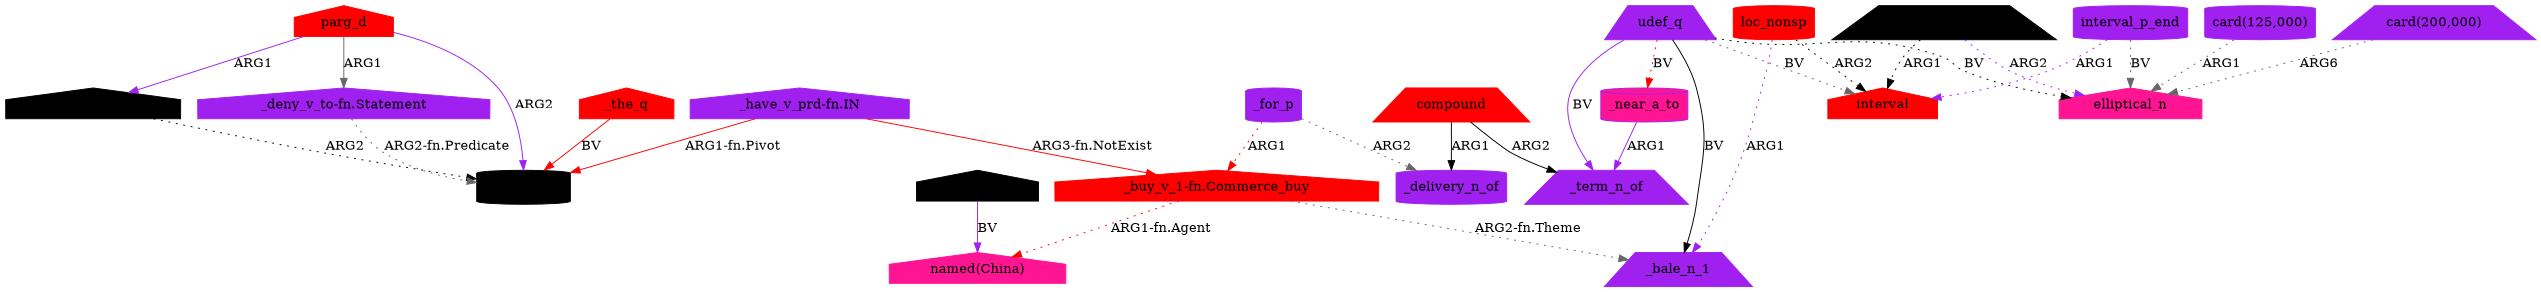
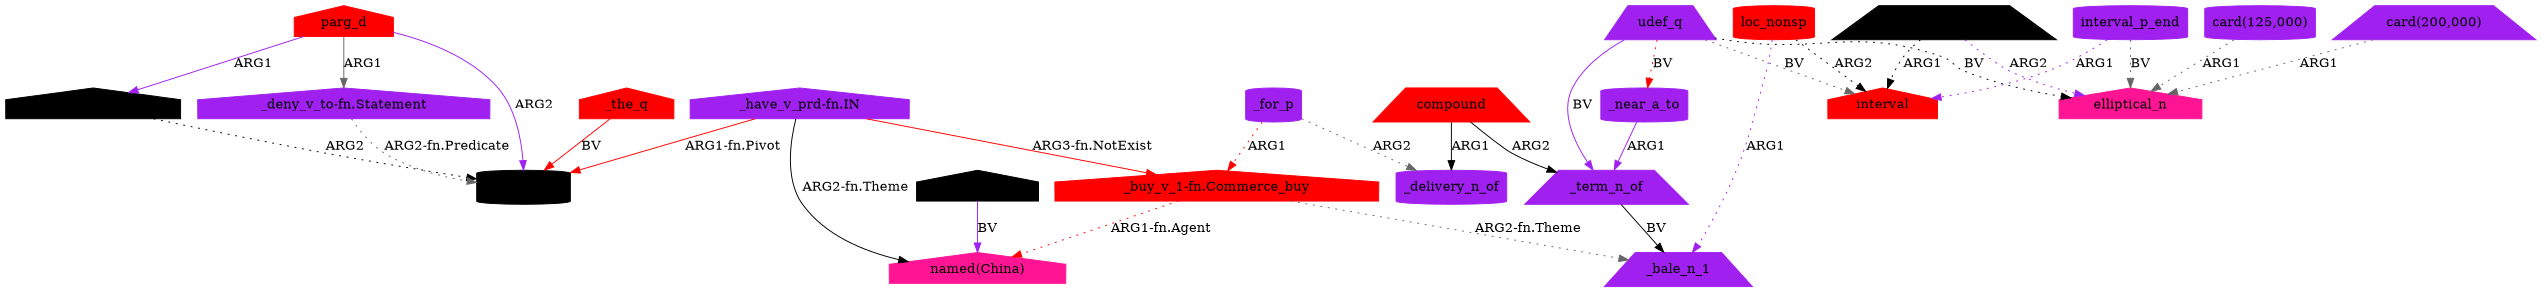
  digraph {
    node [color=purple shape=house style=filled]
    edge [color=purple style=dotted]
    parg_d [color=red]
    _confirm_v_as [color=black]
    "_deny_v_to-fn.Statement"
    _rumor_n_1 [color=black shape=cylinder]
    "_have_v_prd-fn.IN"
    "_buy_v_1-fn.Commerce_buy" [color=red]
    "named(China)" [color=deeppink]
    _bale_n_1 [shape=trapezium]
    loc_nonsp [color=red shape=cylinder]
    interval [color=red]
    udef_q [shape=trapezium]
    elliptical_n [color=deeppink]
    _term_n_of [shape=trapezium]
-   _near_a_to [shape=cylinder fillcolor=deeppink]
+   _near_a_to [shape=cylinder]
    _delivery_n_of [shape=cylinder]
    compound [color=red shape=trapezium]
    "card(125,000)" [shape=cylinder]
    interval_p_end [shape=cylinder]
    interval_p_start [color=black shape=trapezium]
    _for_p [shape=cylinder]
    proper_q [color=black]
    _the_q [color=red]
    "card(200,000)" [shape=trapezium]
    parg_d -> _confirm_v_as [label=ARG1 style=solid]
    parg_d -> "_deny_v_to-fn.Statement" [color=gray40 label=ARG1 style=solid]
    parg_d -> _rumor_n_1 [label=ARG2 style=solid]
    _confirm_v_as -> _rumor_n_1 [color=black label=ARG2]
    "_deny_v_to-fn.Statement" -> _rumor_n_1 [color=gray40 label="ARG2-fn.Predicate"]
    "_have_v_prd-fn.IN" -> _rumor_n_1 [color=red label="ARG1-fn.Pivot" style=solid]
    "_have_v_prd-fn.IN" -> "_buy_v_1-fn.Commerce_buy" [color=red label="ARG3-fn.NotExist" style=solid]
+   "_have_v_prd-fn.IN" -> "named(China)" [color=black label="ARG2-fn.Theme" style=solid]
    "_buy_v_1-fn.Commerce_buy" -> "named(China)" [color=red label="ARG1-fn.Agent"]
    "_buy_v_1-fn.Commerce_buy" -> _bale_n_1 [color=gray40 label="ARG2-fn.Theme"]
    loc_nonsp -> _bale_n_1 [label=ARG1]
    loc_nonsp -> interval [color=black label=ARG2]
-   udef_q -> _bale_n_1 [color=black label=BV style=solid]
+   _term_n_of -> _bale_n_1 [color=black label=BV style=solid]
    udef_q -> interval [color=gray40 label=BV]
    udef_q -> elliptical_n [color=black label=BV]
    udef_q -> _term_n_of [label=BV style=solid]
    udef_q -> _near_a_to [color=red label=BV]
    _near_a_to -> _term_n_of [label=ARG1 style=solid]
    compound -> _term_n_of [color=black label=ARG2 style=solid]
    compound -> _delivery_n_of [color=black label=ARG1 style=solid]
    "card(125,000)" -> elliptical_n [color=gray40 label=ARG1]
    interval_p_end -> interval [label=ARG1]
    interval_p_end -> elliptical_n [color=gray40 label=BV]
    interval_p_start -> interval [color=black label=ARG1]
    interval_p_start -> elliptical_n [label=ARG2]
    _for_p -> "_buy_v_1-fn.Commerce_buy" [color=red label=ARG1]
    _for_p -> _delivery_n_of [color=gray40 label=ARG2]
    proper_q -> "named(China)" [label=BV style=solid]
    _the_q -> _rumor_n_1 [color=red label=BV style=solid]
-   "card(200,000)" -> elliptical_n [color=gray40 label=ARG6]
+   "card(200,000)" -> elliptical_n [color=gray40 label=ARG1]
  }
